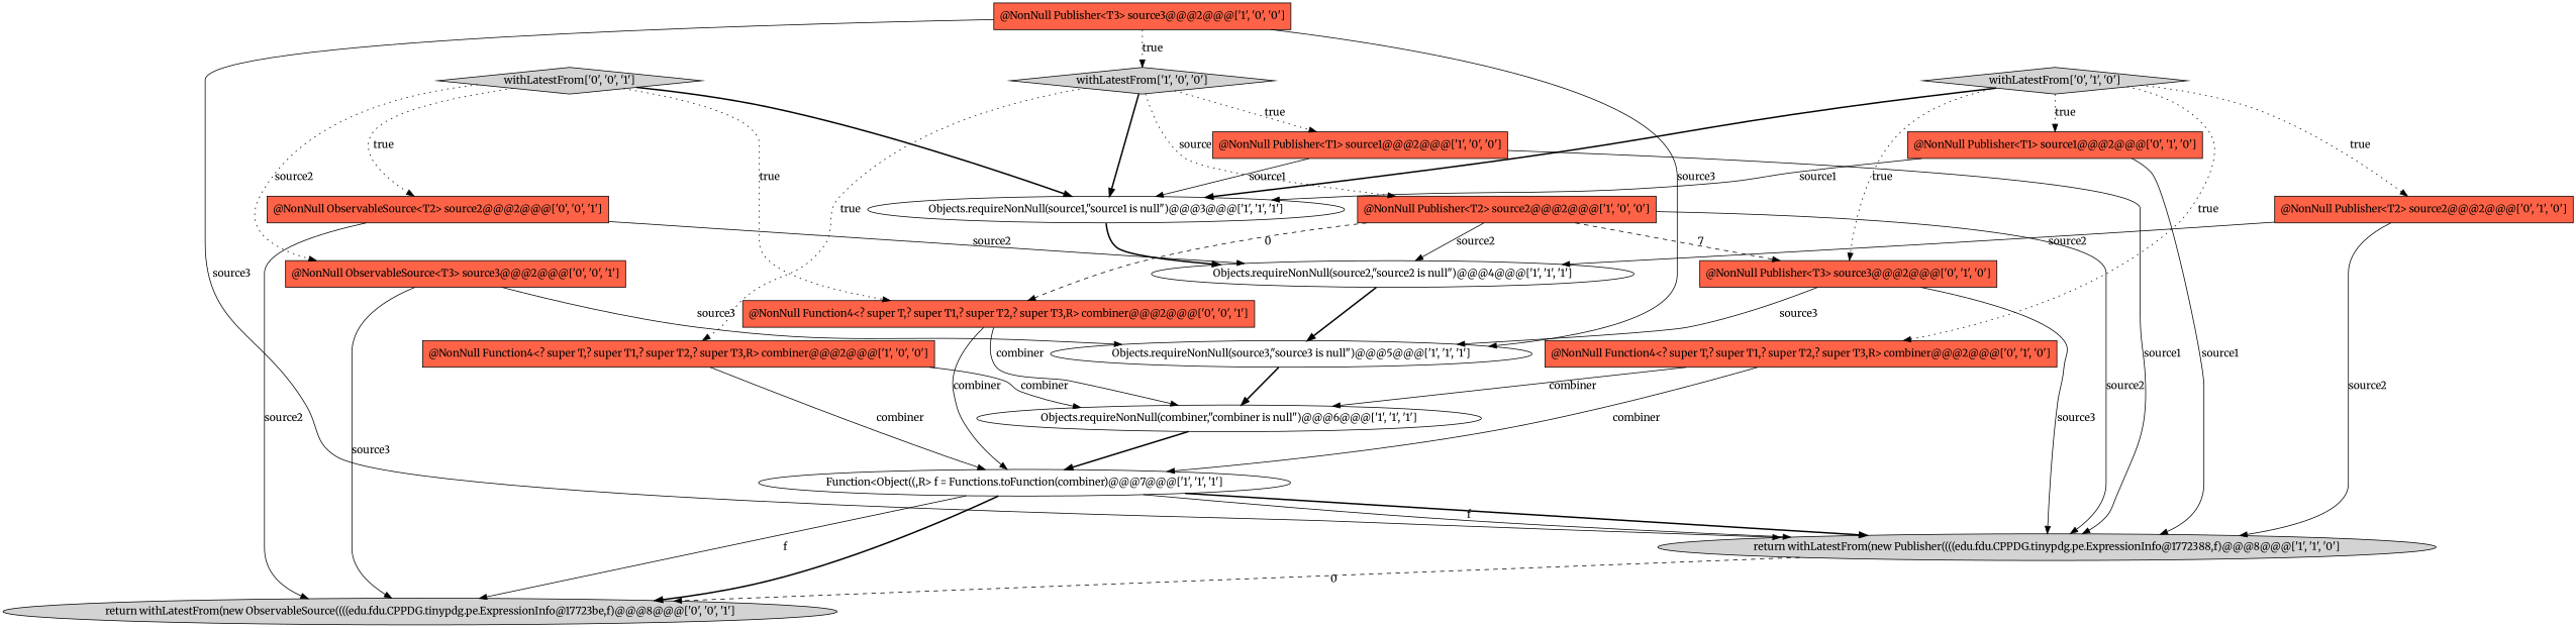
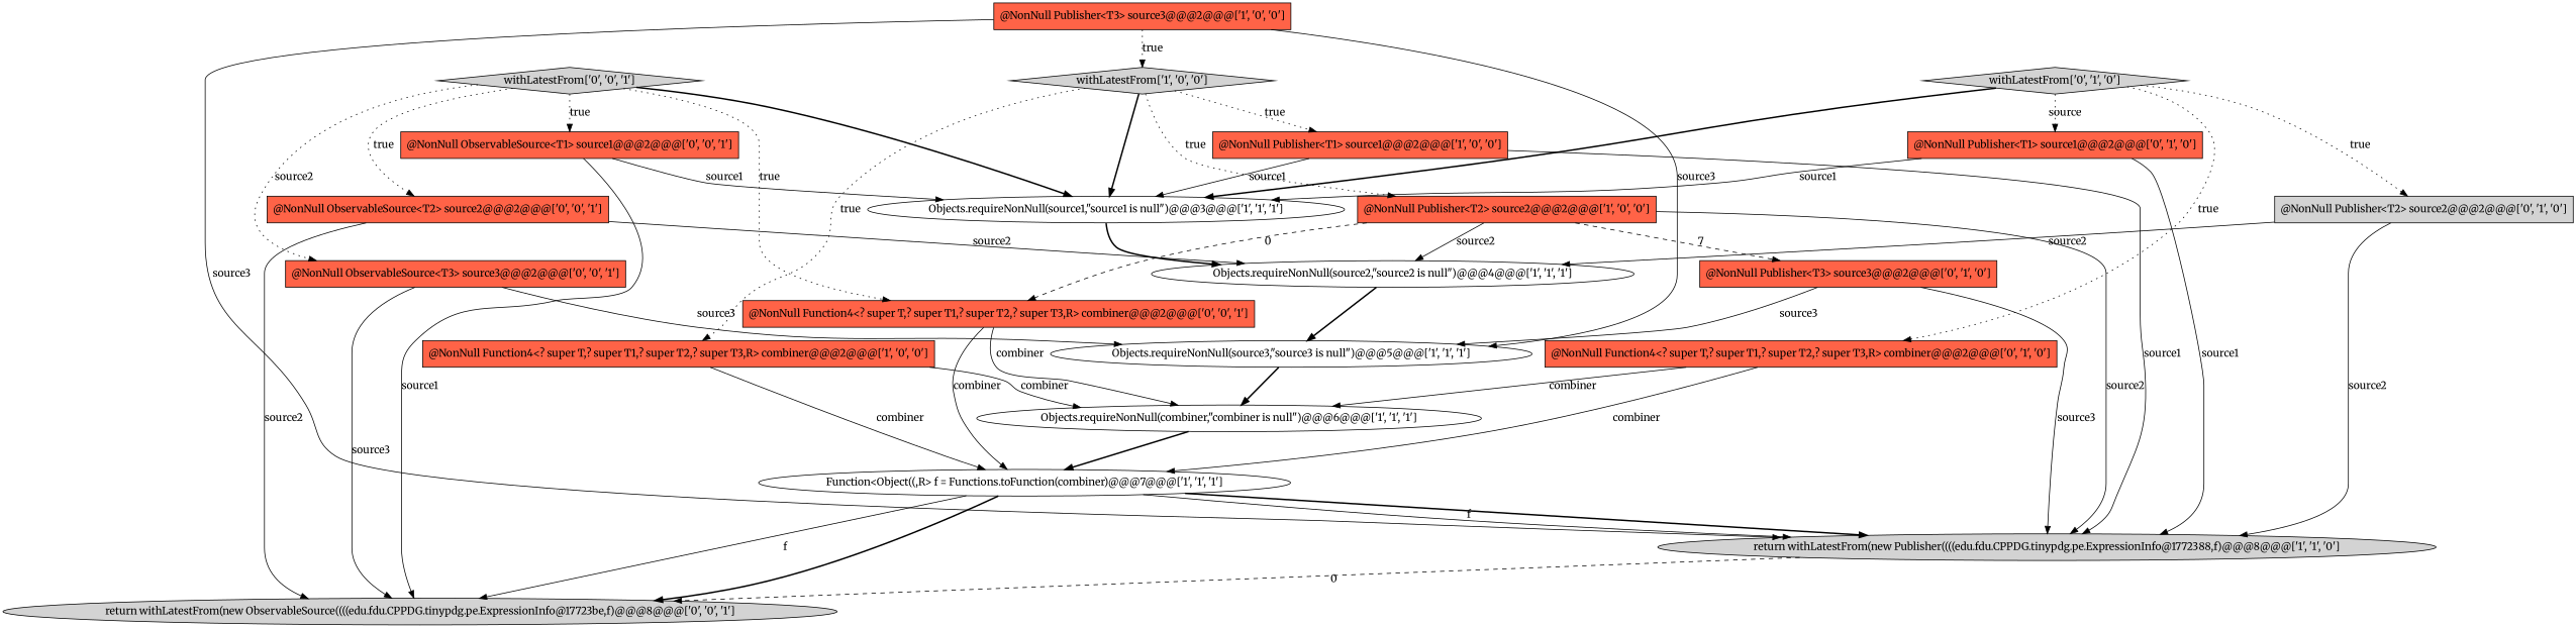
  digraph {
    fontname=Merriweather
    node [fillcolor=tomato fontname=Merriweather shape=box style=filled]
    edge [fontname=Merriweather style=solid]
    n1 [label="@NonNull Publisher<T1> source1@@@2@@@['1', '0', '0']"]
    n2 [fillcolor=lightgray label="return withLatestFrom(new Publisher((((edu.fdu.CPPDG.tinypdg.pe.ExpressionInfo@1772388,f)@@@8@@@['1', '1', '0']" shape=ellipse]
    n3 [fillcolor=white label="Objects.requireNonNull(source1,\"source1 is null\")@@@3@@@['1', '1', '1']" shape=ellipse]
    n4 [fillcolor=lightgray label="return withLatestFrom(new ObservableSource((((edu.fdu.CPPDG.tinypdg.pe.ExpressionInfo@17723be,f)@@@8@@@['0', '0', '1']" shape=ellipse]
    n5 [fillcolor=white label="Objects.requireNonNull(source2,\"source2 is null\")@@@4@@@['1', '1', '1']" shape=ellipse]
    n6 [label="@NonNull Publisher<T3> source3@@@2@@@['0', '1', '0']"]
    n7 [fillcolor=white label="Objects.requireNonNull(source3,\"source3 is null\")@@@5@@@['1', '1', '1']" shape=ellipse]
    n8 [fillcolor=white label="Objects.requireNonNull(combiner,\"combiner is null\")@@@6@@@['1', '1', '1']" shape=ellipse]
    n9 [label="@NonNull ObservableSource<T3> source3@@@2@@@['0', '0', '1']"]
    n10 [fillcolor=white label="Function<Object((,R> f = Functions.toFunction(combiner)@@@7@@@['1', '1', '1']" shape=ellipse]
    n11 [label="@NonNull Function4<? super T,? super T1,? super T2,? super T3,R> combiner@@@2@@@['1', '0', '0']"]
    n12 [fillcolor=lightgray label="withLatestFrom['0', '0', '1']" shape=diamond]
    n13 [label="@NonNull Function4<? super T,? super T1,? super T2,? super T3,R> combiner@@@2@@@['0', '0', '1']"]
    n14 [label="@NonNull ObservableSource<T2> source2@@@2@@@['0', '0', '1']"]
-   n16 [label="@NonNull Publisher<T2> source2@@@2@@@['0', '1', '0']"]
+   n15 [label="@NonNull ObservableSource<T1> source1@@@2@@@['0', '0', '1']"]
+   n16 [fillcolor=lightgray label="@NonNull Publisher<T2> source2@@@2@@@['0', '1', '0']"]
    n17 [label="@NonNull Publisher<T2> source2@@@2@@@['1', '0', '0']"]
    n18 [fillcolor=lightgray label="withLatestFrom['0', '1', '0']" shape=diamond]
    n19 [label="@NonNull Publisher<T1> source1@@@2@@@['0', '1', '0']"]
    n20 [label="@NonNull Function4<? super T,? super T1,? super T2,? super T3,R> combiner@@@2@@@['0', '1', '0']"]
    n21 [fillcolor=lightgray label="withLatestFrom['1', '0', '0']" shape=diamond]
    n22 [label="@NonNull Publisher<T3> source3@@@2@@@['1', '0', '0']"]
    n1 -> n2 [label=source1]
    n1 -> n3 [label=source1]
    n2 -> n4 [label=0 style=dashed]
    n3 -> n5 [style=bold]
    n5 -> n7 [style=bold]
    n6 -> n2 [label=source3]
    n6 -> n7 [label=source3]
    n7 -> n8 [style=bold]
    n8 -> n10 [style=bold]
    n9 -> n4 [label=source3]
    n9 -> n7 [label=source3]
    n10 -> n2 [style=bold]
    n10 -> n2 [label=f]
    n10 -> n4 [style=bold]
    n10 -> n4 [label=f]
    n11 -> n8 [label=combiner]
    n11 -> n10 [label=combiner]
    n12 -> n3 [style=bold]
    n12 -> n9 [label=source2 style=dotted]
    n12 -> n13 [label=true style=dotted]
    n12 -> n14 [label=true style=dotted]
+   n12 -> n15 [label=true style=dotted]
    n13 -> n8 [label=combiner]
    n13 -> n10 [label=combiner]
    n14 -> n4 [label=source2]
    n14 -> n5 [label=source2]
+   n15 -> n3 [label=source1]
+   n15 -> n4 [label=source1]
    n16 -> n2 [label=source2]
    n16 -> n5 [label=source2]
    n17 -> n2 [label=source2]
    n17 -> n5 [label=source2]
    n17 -> n6 [label=7 style=dashed]
    n17 -> n13 [label=0 style=dashed]
    n18 -> n3 [style=bold]
-   n18 -> n6 [label=true style=dotted]
    n18 -> n16 [label=true style=dotted]
-   n18 -> n19 [label=true style=dotted]
+   n18 -> n19 [label=source style=dotted]
    n18 -> n20 [label=true style=dotted]
    n19 -> n2 [label=source1]
    n19 -> n3 [label=source1]
    n20 -> n8 [label=combiner]
    n20 -> n10 [label=combiner]
    n21 -> n1 [label=true style=dotted]
    n21 -> n3 [style=bold]
    n21 -> n11 [label=true style=dotted]
-   n21 -> n17 [label=source style=dotted]
+   n21 -> n17 [label=true style=dotted]
    n22 -> n2 [label=source3]
    n22 -> n7 [label=source3]
    n22 -> n21 [label=true style=dotted]
  }
